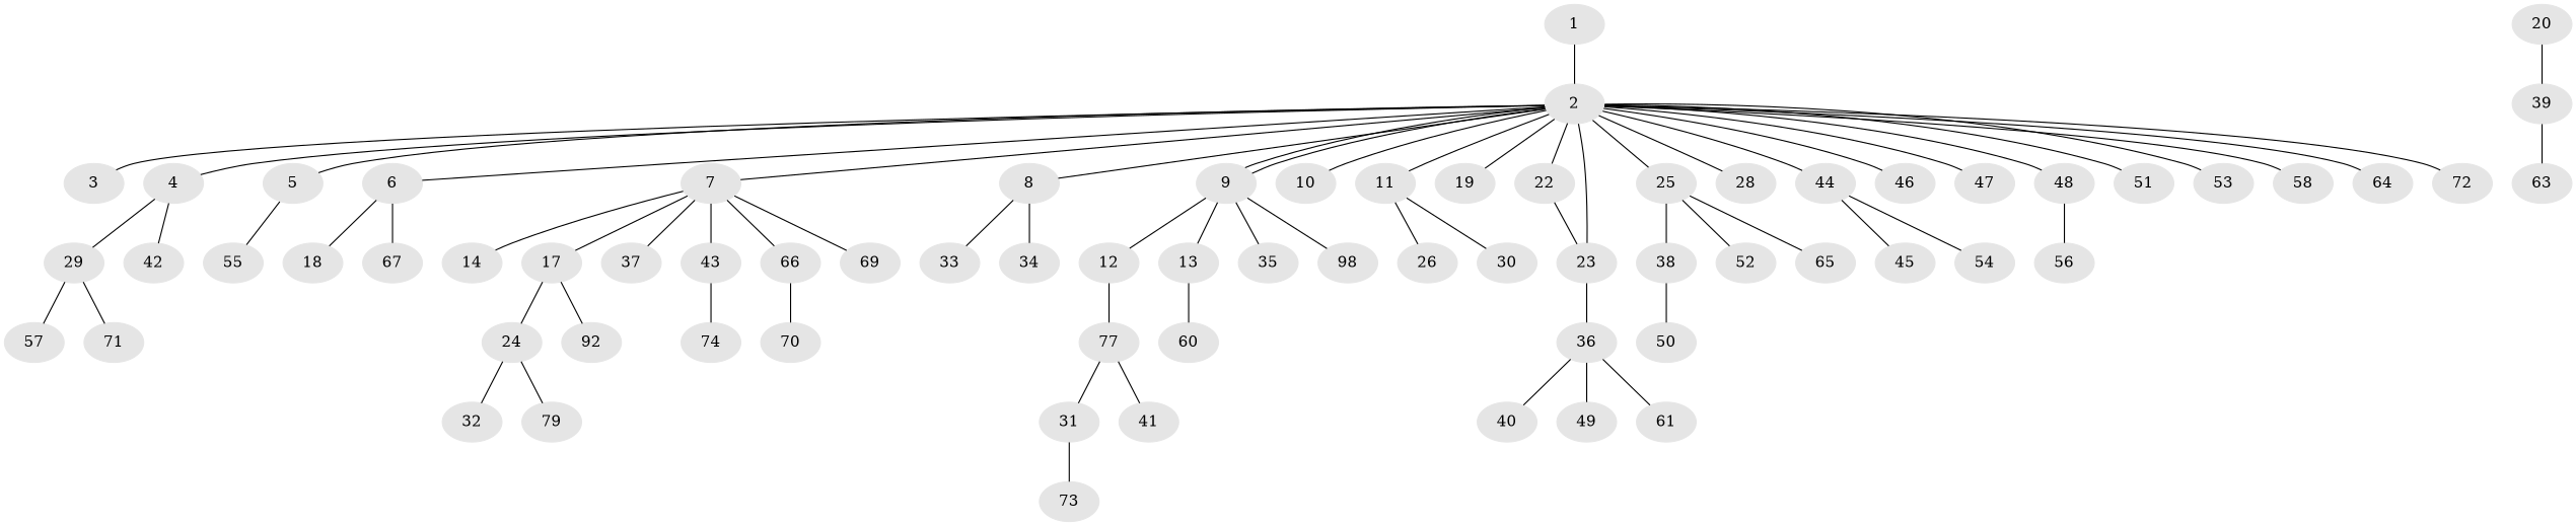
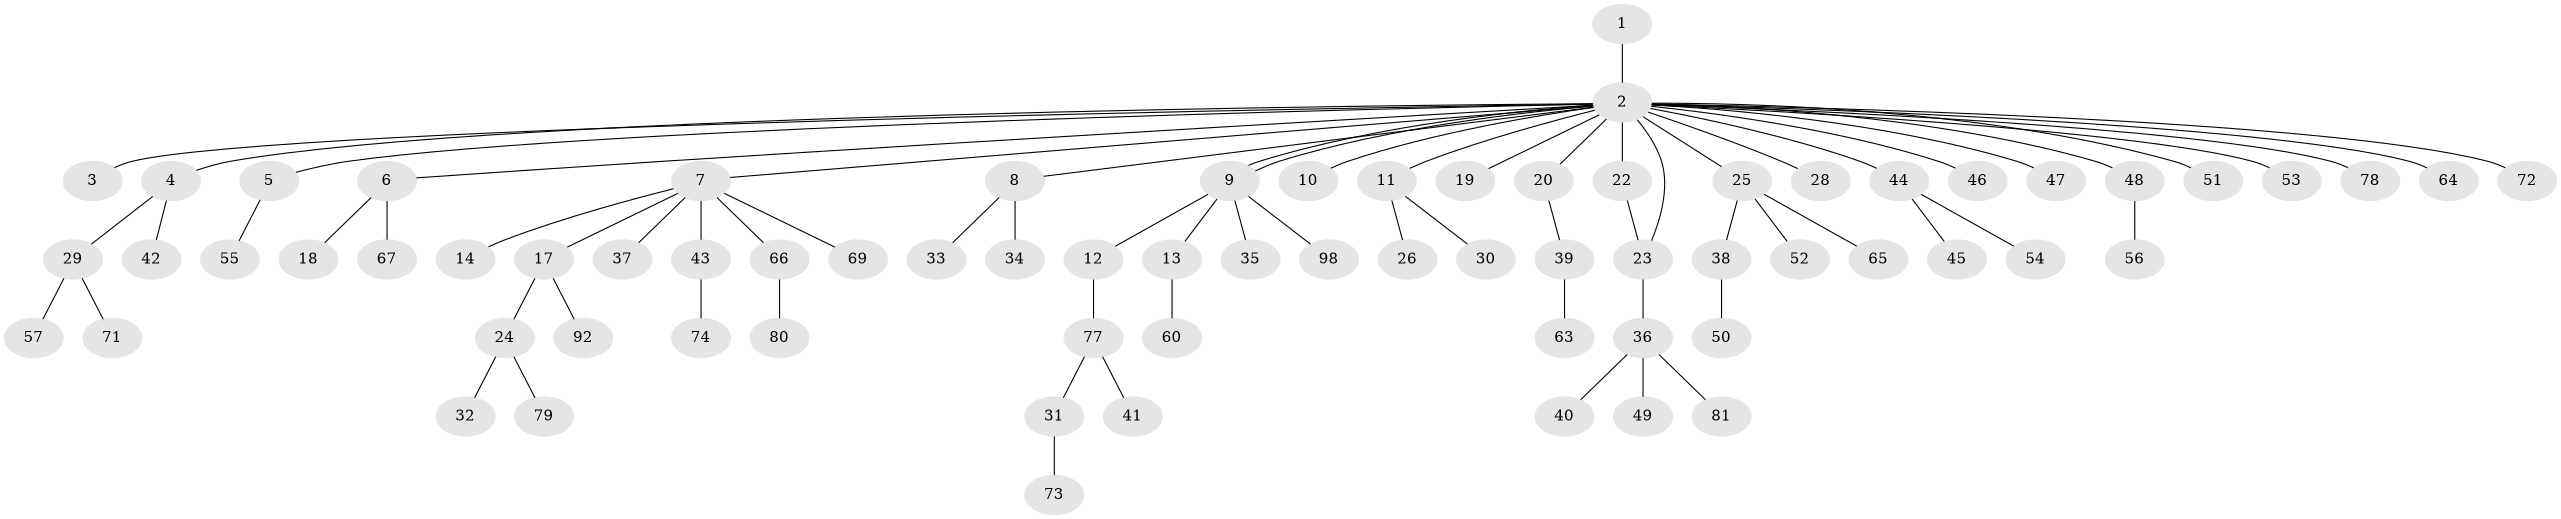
  graph {
    node [color=gray90 style=filled]
    1
    2
    3
    4
    5
    6
    7
    8
    9
    10
    11
    19
    20
    22
    23
    25
    28
    44
    46
    47
    48
    51
    53
-   58
+   58 [label=78]
    64
    72
    29
    42
    55
    18
    67
    14
    17
    37
    43
    66
    69
    33
    34
    12
    13
    35
    n43 [label=98]
    26
    30
    39
    36
    38
    52
    65
    45
    54
    56
    57
    71
    24
    n57 [label=92]
    74
-   70
+   70 [label=80]
    n60 [label=77]
    60
    31
    41
    32
    n65 [label=79]
    40
    49
-   61
+   61 [label=81]
    50
    73
    63
    1 -- 2
    2 -- 3
    2 -- 4
    2 -- 5
    2 -- 6
    2 -- 7
    2 -- 8
    2 -- 9
    2 -- 9
    2 -- 10
    2 -- 11
    2 -- 19
+   2 -- 20
    2 -- 22
    2 -- 23
    2 -- 25
    2 -- 28
    2 -- 44
    2 -- 46
    2 -- 47
    2 -- 48
    2 -- 51
    2 -- 53
    2 -- 58
    2 -- 64
    2 -- 72
    4 -- 29
    4 -- 42
    5 -- 55
    6 -- 18
    6 -- 67
    7 -- 14
    7 -- 17
    7 -- 37
    7 -- 43
    7 -- 66
    7 -- 69
    8 -- 33
    8 -- 34
    9 -- 12
    9 -- 13
    9 -- 35
    9 -- n43
    11 -- 26
    11 -- 30
    20 -- 39
    22 -- 23
    23 -- 36
    25 -- 38
    25 -- 52
    25 -- 65
    44 -- 45
    44 -- 54
    48 -- 56
    29 -- 57
    29 -- 71
    17 -- 24
    17 -- n57
    43 -- 74
    66 -- 70
    12 -- n60
    13 -- 60
    39 -- 63
    36 -- 40
    36 -- 49
    36 -- 61
    38 -- 50
    24 -- 32
    24 -- n65
    n60 -- 31
    n60 -- 41
    31 -- 73
  }
